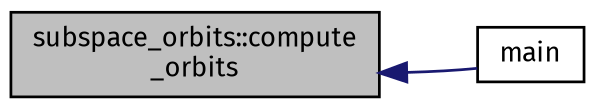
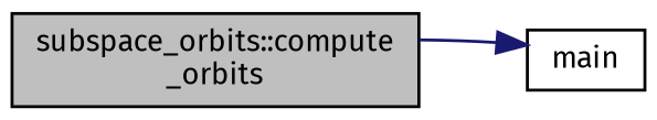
  digraph {
    rankdir=LR
    fontname="Fira Sans"
    node [color=black fontname="Fira Sans" fontsize=10 shape=record style=filled]
    n1 [fillcolor=grey75 fontcolor=black height=0.2 label="subspace_orbits::compute\l_orbits" width=0.4]
    n2 [fillcolor=white height=0.2 label=main width=0.4]
-   n1 -> n2 [color=midnightblue dir=back fontname="Fira Sans" fontsize=10 labelfontname=Helvetica labelfontsize=10 style=solid]
+   n2 -> n1 [color=midnightblue dir=back fontname="Fira Sans" fontsize=10 labelfontname=Helvetica labelfontsize=10 style=solid]
  }
